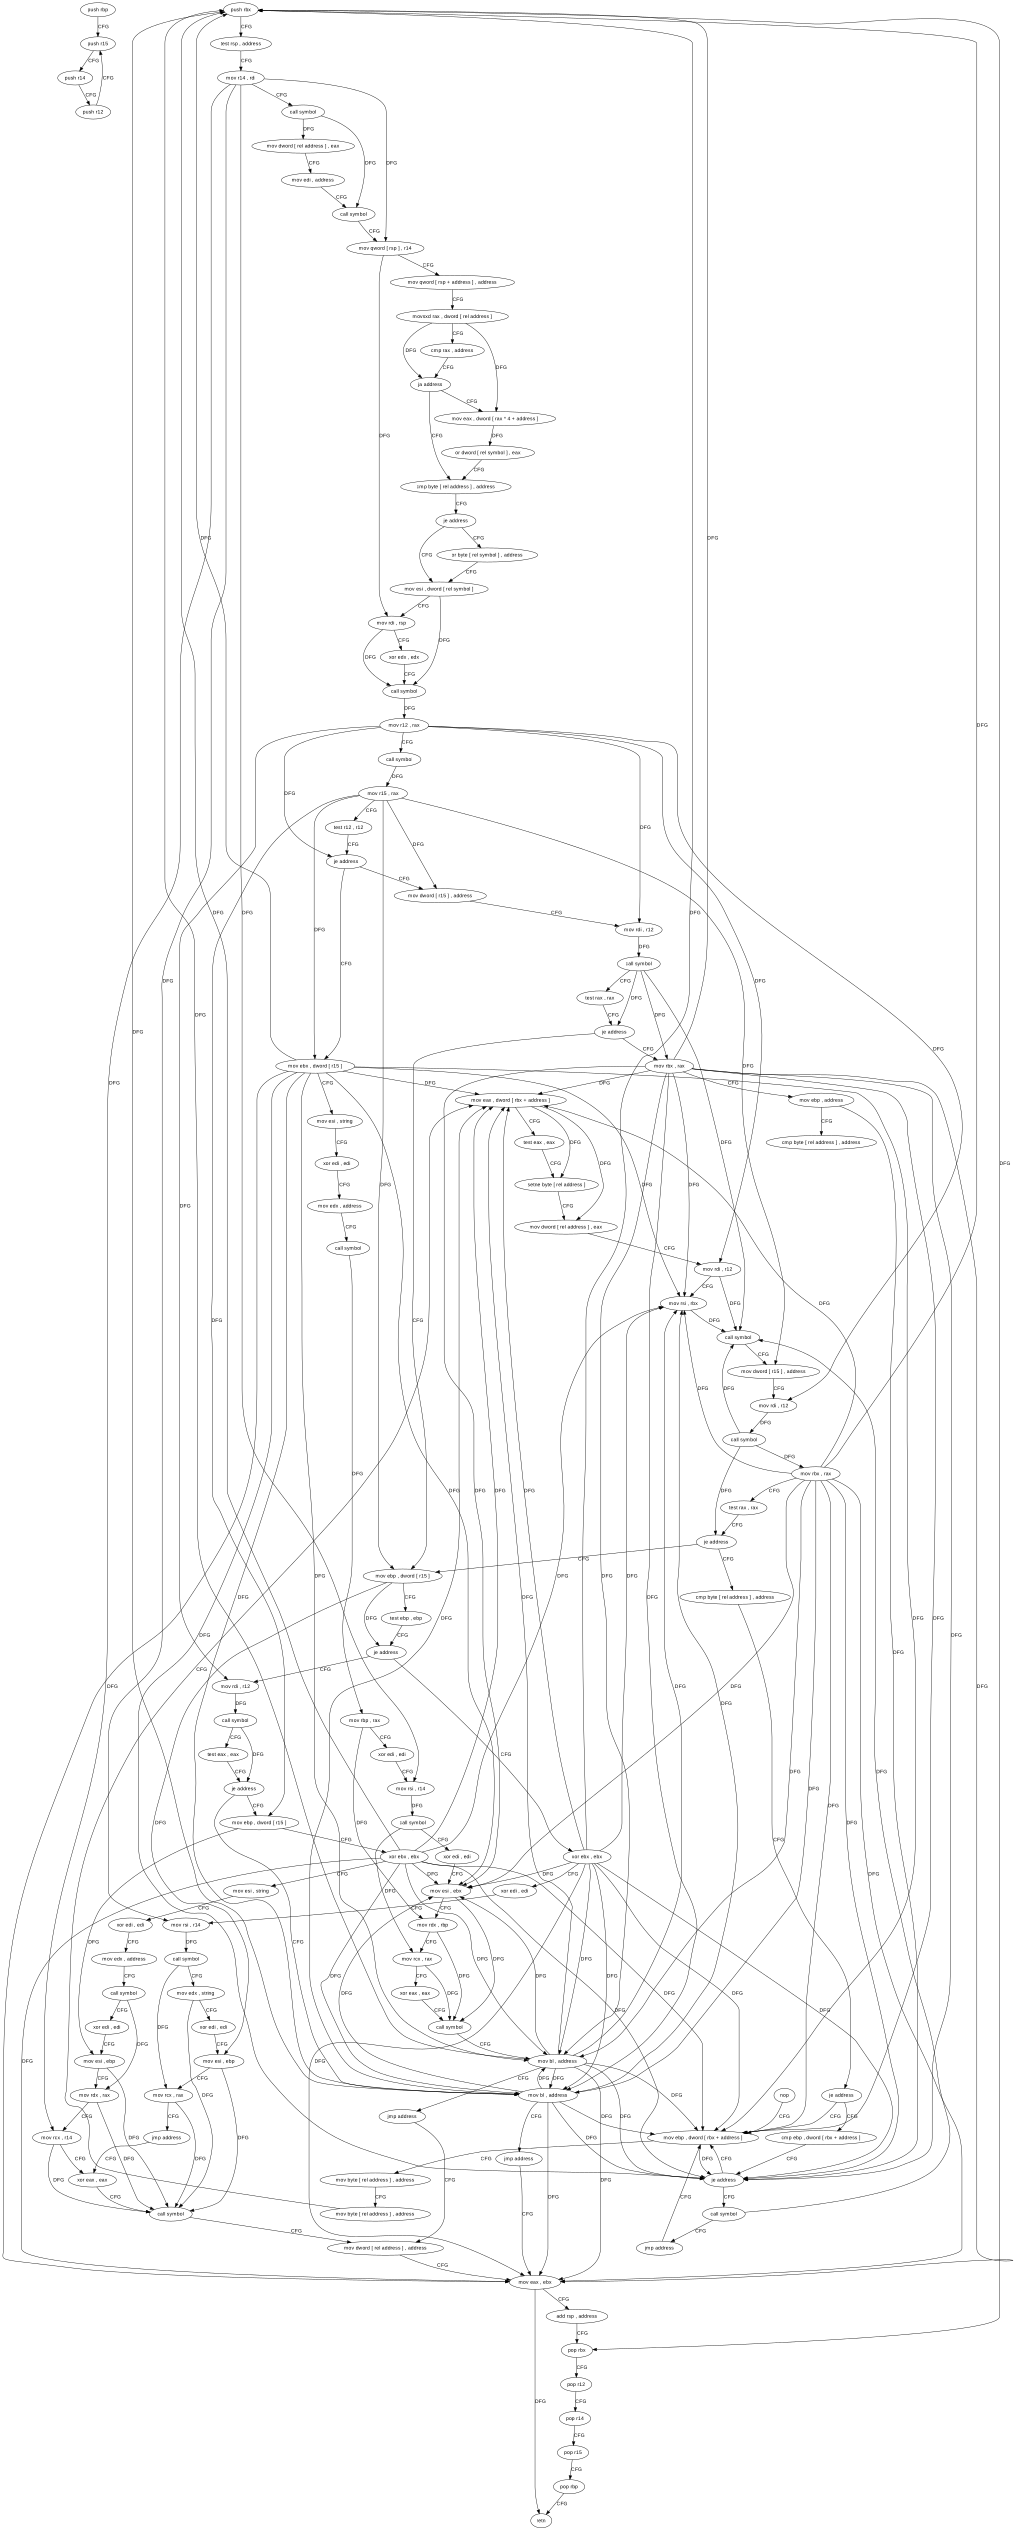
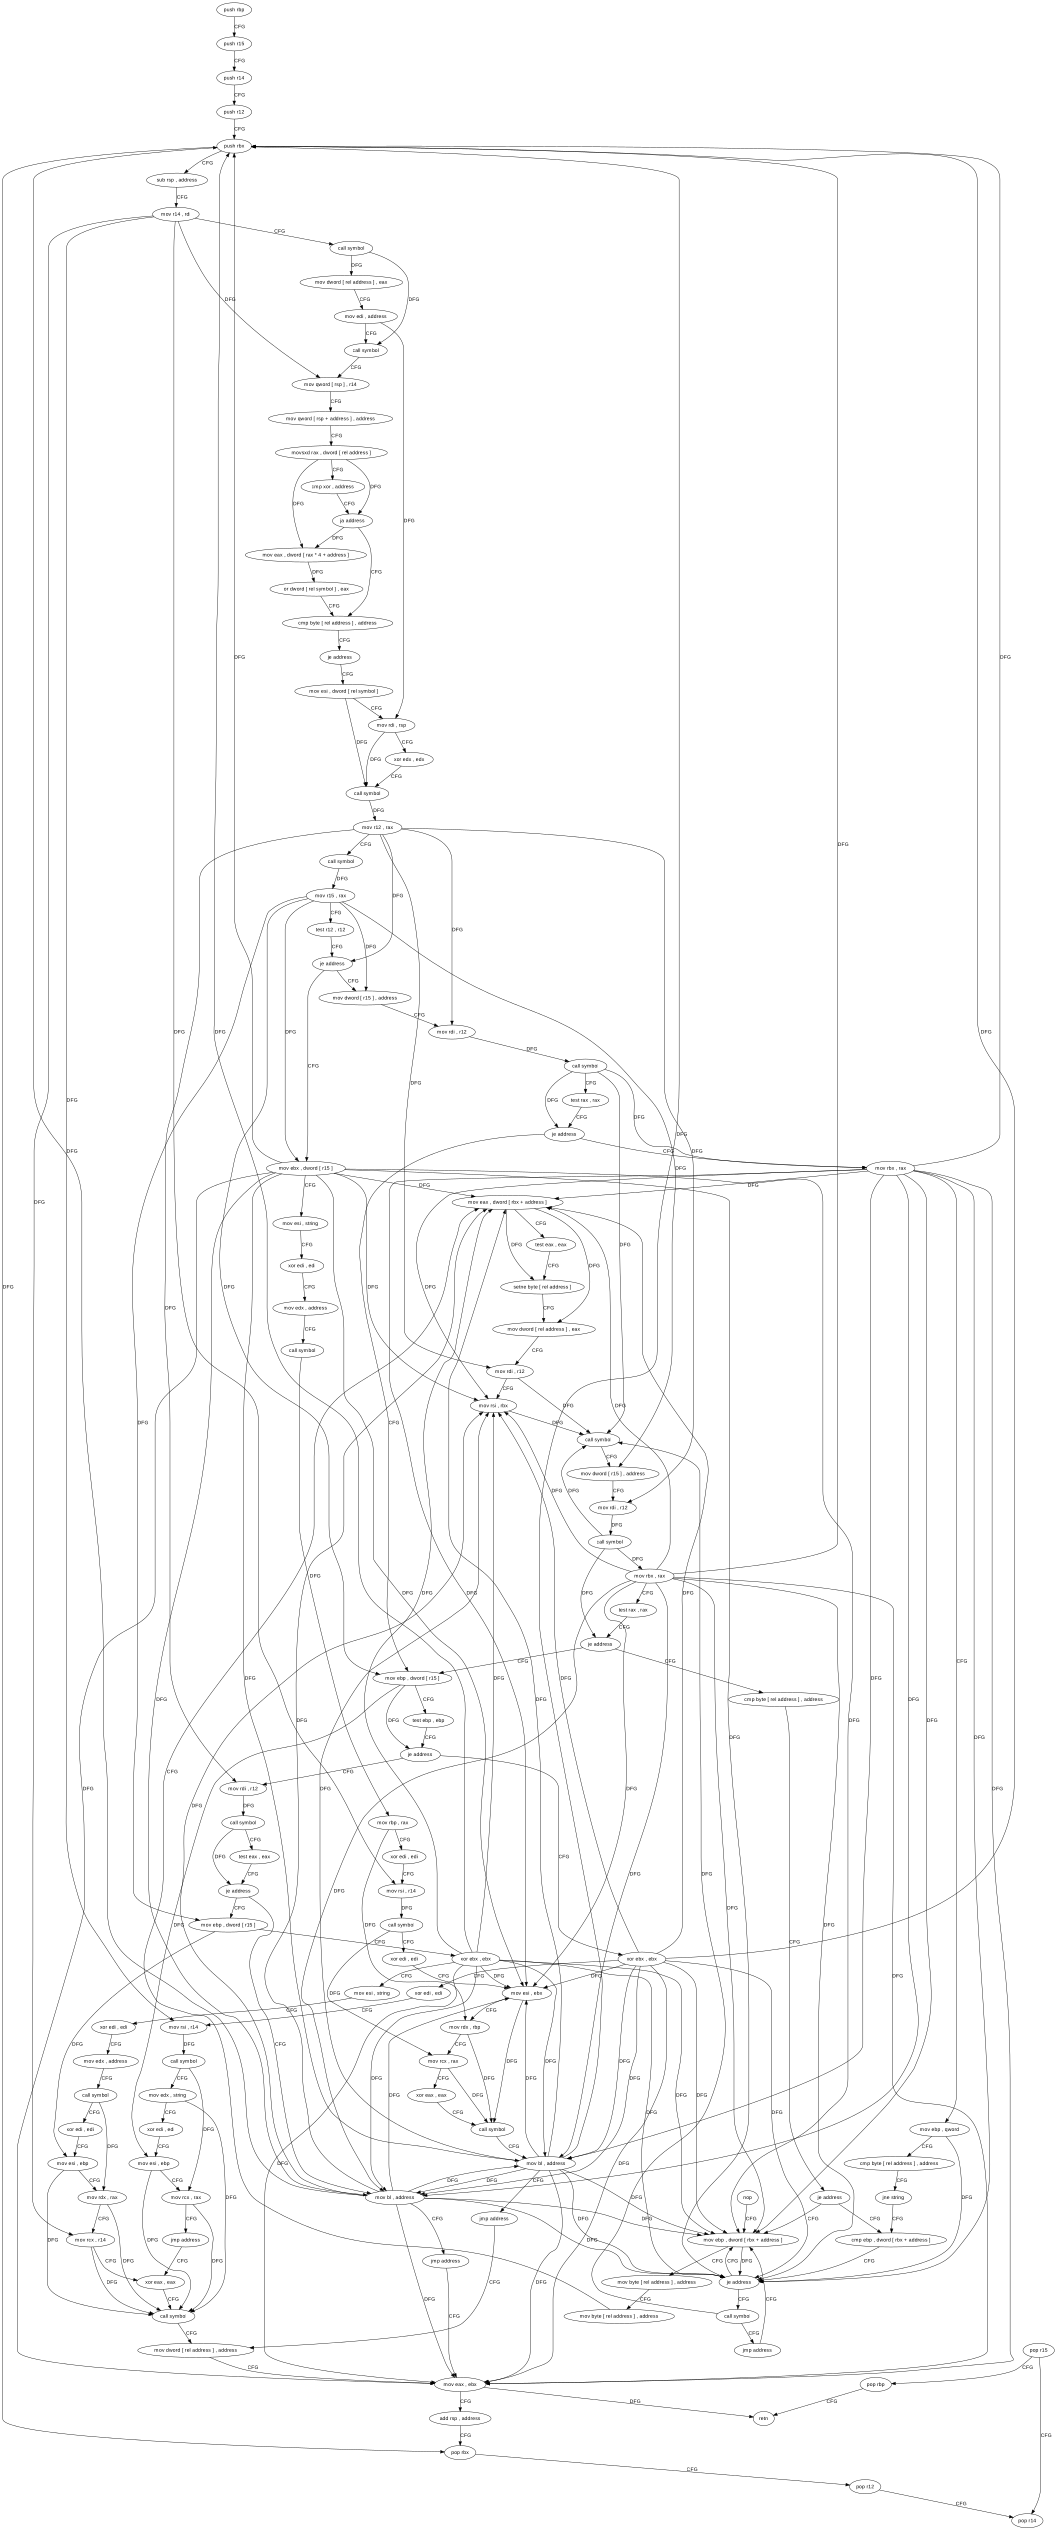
  digraph {
    fontname="Liberation Sans"
    node [fontname="Liberation Sans"]
    edge [fontname="Liberation Sans"]
    n1 [label="push rbp"]
    n2 [label="push r15"]
    n3 [label="push r14"]
    n4 [label="push r12"]
    n5 [label="push rbx"]
-   n6 [label="test rsp , address"]
+   n6 [label="sub rsp , address"]
    n7 [label="pop rbx"]
    n8 [label="mov r14 , rdi"]
    n9 [label="pop r12"]
    n10 [label="call symbol"]
    n11 [label="mov qword [ rsp ] , r14"]
    n12 [label="mov rsi , r14"]
    n13 [label="mov rsi , r14"]
    n14 [label="mov rcx , r14"]
    n15 [label="mov dword [ rel address ] , eax"]
    n16 [label="call symbol"]
    n17 [label="mov qword [ rsp + address ] , address"]
    n18 [label="mov rdi , rsp"]
    n19 [label="call symbol"]
    n20 [label="call symbol"]
    n21 [label="call symbol"]
    n22 [label="xor eax , eax"]
    n23 [label="mov edi , address"]
    n24 [label="movsxd rax , dword [ rel address ]"]
    n25 [label="call symbol"]
    n26 [label="xor edx , edx"]
-   n27 [label="cmp rax , address"]
+   n27 [label="cmp xor , address"]
    n28 [label="ja address"]
    n29 [label="mov eax , dword [ rax * 4 + address ]"]
    n30 [label="cmp byte [ rel address ] , address"]
    n31 [label="or dword [ rel symbol ] , eax"]
    n32 [label="je address"]
    n33 [label="mov esi , dword [ rel symbol ]"]
-   n34 [label="or byte [ rel symbol ] , address"]
    n35 [label="mov r12 , rax"]
    n36 [label="call symbol"]
    n37 [label="je address"]
    n38 [label="mov rdi , r12"]
    n39 [label="mov rdi , r12"]
    n40 [label="mov rdi , r12"]
    n41 [label="mov rdi , r12"]
    n42 [label="mov r15 , rax"]
    n43 [label="mov ebx , dword [ r15 ]"]
    n44 [label="mov dword [ r15 ] , address"]
    n45 [label="call symbol"]
    n46 [label="call symbol"]
    n47 [label="mov rsi , rbx"]
    n48 [label="call symbol"]
    n49 [label="call symbol"]
    n50 [label="test r12 , r12"]
    n51 [label="mov ebp , dword [ r15 ]"]
    n52 [label="mov ebp , dword [ r15 ]"]
    n53 [label="mov dword [ r15 ] , address"]
    n54 [label="mov esi , string"]
    n55 [label="mov esi , ebx"]
    n56 [label="mov bl , address"]
    n57 [label="mov eax , ebx"]
    n58 [label="mov bl , address"]
    n59 [label="je address"]
    n60 [label="mov ebp , dword [ rbx + address ]"]
    n61 [label="mov eax , dword [ rbx + address ]"]
    n62 [label="test ebp , ebp"]
    n63 [label="je address"]
    n64 [label="mov esi , ebp"]
    n65 [label="xor ebx , ebx"]
    n66 [label="mov esi , ebp"]
    n67 [label="xor edi , edi"]
    n68 [label="mov rdx , rbp"]
    n69 [label="call symbol"]
    n70 [label="jmp address"]
    n71 [label="add rsp , address"]
    n72 [label=retn]
    n73 [label="jmp address"]
    n74 [label="call symbol"]
    n75 [label="mov byte [ rel address ] , address"]
    n76 [label="test eax , eax"]
    n77 [label="setne byte [ rel address ]"]
    n78 [label="mov dword [ rel address ] , eax"]
    n79 [label="mov edx , address"]
    n80 [label="call symbol"]
    n81 [label="mov rbp , rax"]
    n82 [label="xor edi , edi"]
    n83 [label="mov rcx , rax"]
    n84 [label="xor edi , edi"]
    n85 [label="xor eax , eax"]
    n86 [label="mov dword [ rel address ] , address"]
    n87 [label="test rax , rax"]
    n88 [label="je address"]
    n89 [label="mov rbx , rax"]
-   n90 [label="mov ebp , address"]
+   n90 [label="mov ebp , qword"]
    n91 [label="xor ebx , ebx"]
    n92 [label="mov rcx , rax"]
    n93 [label="cmp byte [ rel address ] , address"]
    n94 [label="xor edi , edi"]
    n95 [label="test eax , eax"]
    n96 [label="je address"]
+   n97 [label="jne string"]
    n98 [label="cmp ebp , dword [ rbx + address ]"]
    n99 [label=nop]
    n100 [label="mov esi , string"]
    n101 [label="mov rdx , rax"]
    n102 [label="mov edx , string"]
    n103 [label="xor edi , edi"]
    n104 [label="jmp address"]
    n105 [label="jmp address"]
    n106 [label="mov byte [ rel address ] , address"]
    n107 [label="xor edi , edi"]
    n108 [label="mov edx , address"]
    n109 [label="call symbol"]
    n110 [label="xor edi , edi"]
    n111 [label="mov rbx , rax"]
    n112 [label="je address"]
    n113 [label="test rax , rax"]
    n114 [label="cmp byte [ rel address ] , address"]
    n115 [label="je address"]
    n116 [label="pop r14"]
    n117 [label="pop r15"]
    n118 [label="pop rbp"]
    n1 -> n2 [label=CFG]
    n2 -> n3 [label=CFG]
    n3 -> n4 [label=CFG]
-   n4 -> n2 [label=CFG]
+   n4 -> n5 [label=CFG]
    n5 -> n6 [label=CFG]
    n5 -> n7 [label=DFG]
    n6 -> n8 [label=CFG]
    n7 -> n9 [label=CFG]
    n8 -> n10 [label=CFG]
    n8 -> n11 [label=DFG]
    n8 -> n12 [label=DFG]
    n8 -> n13 [label=DFG]
    n8 -> n14 [label=DFG]
    n9 -> n116 [label=CFG]
    n10 -> n15 [label=DFG]
    n10 -> n16 [label=DFG]
    n11 -> n17 [label=CFG]
-   n11 -> n18 [label=DFG]
+   n23 -> n18 [label=DFG]
    n12 -> n19 [label=DFG]
    n13 -> n20 [label=DFG]
    n14 -> n21 [label=DFG]
    n14 -> n22 [label=CFG]
    n15 -> n23 [label=CFG]
    n16 -> n11 [label=CFG]
    n17 -> n24 [label=CFG]
    n18 -> n25 [label=DFG]
    n18 -> n26 [label=CFG]
    n19 -> n83 [label=DFG]
    n19 -> n84 [label=CFG]
    n20 -> n92 [label=DFG]
    n20 -> n102 [label=CFG]
    n21 -> n86 [label=CFG]
    n22 -> n21 [label=CFG]
    n23 -> n16 [label=CFG]
    n24 -> n27 [label=CFG]
    n24 -> n28 [label=DFG]
    n24 -> n29 [label=DFG]
    n25 -> n35 [label=DFG]
    n26 -> n25 [label=CFG]
    n27 -> n28 [label=CFG]
-   n28 -> n29 [label=CFG]
+   n28 -> n29 [label=DFG]
    n28 -> n30 [label=CFG]
    n29 -> n31 [label=DFG]
    n30 -> n32 [label=CFG]
    n31 -> n30 [label=CFG]
    n32 -> n33 [label=CFG]
-   n32 -> n34 [label=CFG]
    n33 -> n18 [label=CFG]
    n33 -> n25 [label=DFG]
-   n34 -> n33 [label=CFG]
    n35 -> n36 [label=CFG]
    n35 -> n37 [label=DFG]
    n35 -> n38 [label=DFG]
    n35 -> n39 [label=DFG]
    n35 -> n40 [label=DFG]
    n35 -> n41 [label=DFG]
    n36 -> n42 [label=DFG]
    n37 -> n43 [label=CFG]
    n37 -> n44 [label=CFG]
    n38 -> n45 [label=DFG]
    n39 -> n46 [label=DFG]
    n40 -> n47 [label=CFG]
    n40 -> n48 [label=DFG]
    n41 -> n49 [label=DFG]
    n42 -> n43 [label=DFG]
    n42 -> n44 [label=DFG]
    n42 -> n50 [label=CFG]
    n42 -> n51 [label=DFG]
    n42 -> n52 [label=DFG]
    n42 -> n53 [label=DFG]
    n43 -> n5 [label=DFG]
    n43 -> n47 [label=DFG]
    n43 -> n54 [label=CFG]
    n43 -> n55 [label=DFG]
    n43 -> n56 [label=DFG]
    n43 -> n57 [label=DFG]
    n43 -> n58 [label=DFG]
    n43 -> n59 [label=DFG]
    n43 -> n60 [label=DFG]
    n43 -> n61 [label=DFG]
    n44 -> n38 [label=CFG]
    n45 -> n48 [label=DFG]
    n45 -> n87 [label=CFG]
    n45 -> n88 [label=DFG]
    n45 -> n89 [label=DFG]
    n46 -> n95 [label=CFG]
    n46 -> n96 [label=DFG]
    n47 -> n48 [label=DFG]
    n48 -> n53 [label=CFG]
    n49 -> n48 [label=DFG]
    n49 -> n111 [label=DFG]
    n49 -> n112 [label=DFG]
    n50 -> n37 [label=CFG]
    n51 -> n62 [label=CFG]
    n51 -> n63 [label=DFG]
    n51 -> n64 [label=DFG]
    n52 -> n65 [label=CFG]
    n52 -> n66 [label=DFG]
    n53 -> n41 [label=CFG]
    n54 -> n67 [label=CFG]
    n55 -> n68 [label=CFG]
    n55 -> n69 [label=DFG]
    n56 -> n5 [label=DFG]
    n56 -> n47 [label=DFG]
    n56 -> n55 [label=DFG]
    n56 -> n57 [label=DFG]
    n56 -> n58 [label=DFG]
    n56 -> n59 [label=DFG]
    n56 -> n60 [label=DFG]
    n56 -> n61 [label=DFG]
    n56 -> n70 [label=CFG]
    n57 -> n71 [label=CFG]
    n57 -> n72 [label=DFG]
    n58 -> n5 [label=DFG]
    n58 -> n47 [label=DFG]
    n58 -> n55 [label=DFG]
    n58 -> n56 [label=DFG]
    n58 -> n57 [label=DFG]
    n58 -> n59 [label=DFG]
    n58 -> n60 [label=DFG]
    n58 -> n61 [label=DFG]
    n58 -> n73 [label=CFG]
    n59 -> n60 [label=CFG]
    n59 -> n74 [label=CFG]
    n60 -> n59 [label=DFG]
    n60 -> n75 [label=CFG]
    n61 -> n76 [label=CFG]
    n61 -> n77 [label=DFG]
    n61 -> n78 [label=DFG]
    n62 -> n63 [label=CFG]
    n63 -> n39 [label=CFG]
    n63 -> n91 [label=CFG]
    n64 -> n21 [label=DFG]
    n64 -> n92 [label=CFG]
    n65 -> n5 [label=DFG]
    n65 -> n47 [label=DFG]
    n65 -> n55 [label=DFG]
    n65 -> n56 [label=DFG]
    n65 -> n57 [label=DFG]
    n65 -> n58 [label=DFG]
    n65 -> n59 [label=DFG]
    n65 -> n60 [label=DFG]
    n65 -> n61 [label=DFG]
    n65 -> n100 [label=CFG]
    n66 -> n21 [label=DFG]
    n66 -> n101 [label=CFG]
    n67 -> n79 [label=CFG]
    n68 -> n69 [label=DFG]
    n68 -> n83 [label=CFG]
    n69 -> n56 [label=CFG]
    n70 -> n86 [label=CFG]
    n71 -> n7 [label=CFG]
    n73 -> n57 [label=CFG]
    n74 -> n48 [label=DFG]
    n74 -> n105 [label=CFG]
    n75 -> n106 [label=CFG]
    n76 -> n77 [label=CFG]
    n77 -> n78 [label=CFG]
    n78 -> n40 [label=CFG]
    n79 -> n80 [label=CFG]
    n80 -> n81 [label=DFG]
    n81 -> n68 [label=DFG]
    n81 -> n82 [label=CFG]
    n82 -> n12 [label=CFG]
    n83 -> n69 [label=DFG]
    n83 -> n85 [label=CFG]
    n84 -> n55 [label=CFG]
    n85 -> n69 [label=CFG]
    n86 -> n57 [label=CFG]
    n87 -> n88 [label=CFG]
    n88 -> n51 [label=CFG]
    n88 -> n89 [label=CFG]
    n89 -> n5 [label=DFG]
    n89 -> n47 [label=DFG]
    n89 -> n55 [label=DFG]
    n89 -> n56 [label=DFG]
    n89 -> n57 [label=DFG]
    n89 -> n58 [label=DFG]
    n89 -> n59 [label=DFG]
    n89 -> n60 [label=DFG]
    n89 -> n61 [label=DFG]
    n89 -> n90 [label=CFG]
    n90 -> n59 [label=DFG]
    n90 -> n93 [label=CFG]
    n91 -> n5 [label=DFG]
    n91 -> n47 [label=DFG]
    n91 -> n55 [label=DFG]
    n91 -> n56 [label=DFG]
    n91 -> n57 [label=DFG]
    n91 -> n58 [label=DFG]
    n91 -> n59 [label=DFG]
    n91 -> n60 [label=DFG]
    n91 -> n61 [label=DFG]
    n91 -> n94 [label=CFG]
    n92 -> n21 [label=DFG]
    n92 -> n104 [label=CFG]
+   n93 -> n97 [label=CFG]
    n94 -> n13 [label=CFG]
    n95 -> n96 [label=CFG]
    n96 -> n52 [label=CFG]
    n96 -> n58 [label=CFG]
+   n97 -> n98 [label=CFG]
    n98 -> n59 [label=CFG]
    n99 -> n60 [label=CFG]
    n100 -> n107 [label=CFG]
    n101 -> n14 [label=CFG]
    n101 -> n21 [label=DFG]
    n102 -> n21 [label=DFG]
    n102 -> n103 [label=CFG]
    n103 -> n64 [label=CFG]
    n104 -> n22 [label=CFG]
    n105 -> n60 [label=CFG]
    n106 -> n61 [label=CFG]
    n107 -> n108 [label=CFG]
    n108 -> n109 [label=CFG]
    n109 -> n101 [label=DFG]
    n109 -> n110 [label=CFG]
    n110 -> n66 [label=CFG]
    n111 -> n5 [label=DFG]
    n111 -> n47 [label=DFG]
    n111 -> n55 [label=DFG]
    n111 -> n56 [label=DFG]
    n111 -> n57 [label=DFG]
    n111 -> n58 [label=DFG]
    n111 -> n59 [label=DFG]
    n111 -> n60 [label=DFG]
    n111 -> n61 [label=DFG]
    n111 -> n113 [label=CFG]
    n112 -> n51 [label=CFG]
    n112 -> n114 [label=CFG]
    n113 -> n112 [label=CFG]
    n114 -> n115 [label=CFG]
    n115 -> n60 [label=CFG]
    n115 -> n98 [label=CFG]
-   n116 -> n117 [label=CFG]
+   n117 -> n116 [label=CFG]
    n117 -> n118 [label=CFG]
    n118 -> n72 [label=CFG]
  }
